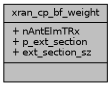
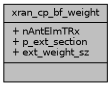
  digraph {
-   n1 [color=black fillcolor=grey75 fontcolor=black fontname=Helvetica fontsize=10 height=0.2 label="{xran_cp_bf_weight\n|+ nAntElmTRx\l+ p_ext_section\l+ ext_section_sz\l|}" shape=record style=filled width=0.4]
+   n1 [color=black fillcolor=grey75 fontcolor=black fontname=Helvetica fontsize=10 height=0.2 label="{xran_cp_bf_weight\n|+ nAntElmTRx\l+ p_ext_section\l+ ext_weight_sz\l|}" shape=record style=filled width=0.4]
  }
